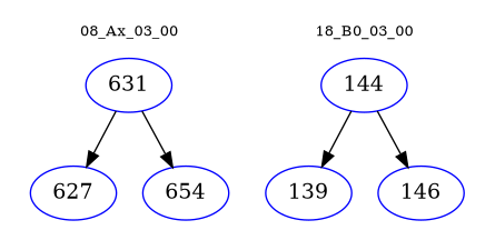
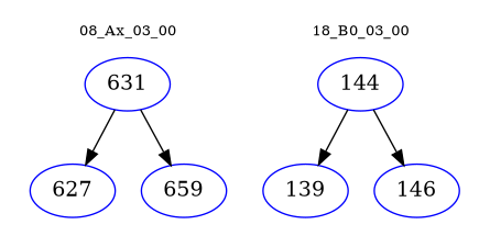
  digraph {
    node [color=blue]
    edge [color=black]
    n1 [label=631]
    n2 [label=627]
-   n3 [label=654]
+   n3 [label=659]
    n4 [label=144]
    n5 [label=139]
    n6 [label=146]
    subgraph cluster_1 {
      color=white
      fontsize=10
      label="08_Ax_03_00"
      n1
      n2
      n3
    }
    subgraph cluster_2 {
      color=white
      fontsize=10
      label="18_B0_03_00"
      n4
      n5
      n6
    }
    n1 -> n2
    n1 -> n3
    n4 -> n5
    n4 -> n6
  }
